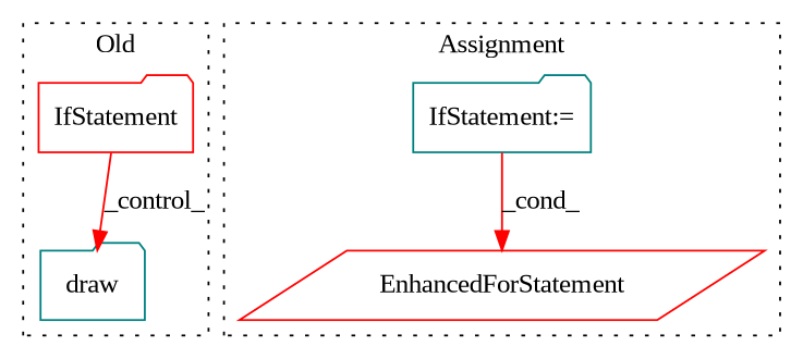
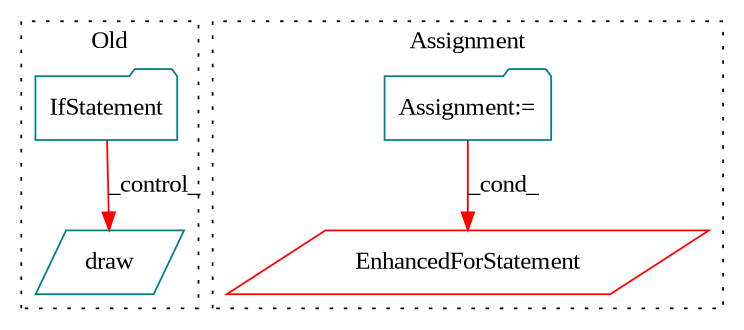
  digraph {
    fontname="Liberation Serif"
    node [color=teal fontname="Liberation Serif" shape=parallelogram]
    edge [color=red fontname="Liberation Serif"]
-   n1 [a=32 l=6 label=draw s=1887 shape=folder]
-   n2 [a=25 color=red l="4,2" label=IfStatement s="538,564" shape=folder]
+   n1 [a=32 l=6 label=draw s=1887]
+   n2 [a=25 l="4,2" label=IfStatement s="538,564" shape=folder]
    n3 [a=70 color=red l="63,2" label=EnhancedForStatement s="1344,1430"]
-   n4 [a=7 l=10 label="IfStatement:=" s=488 shape=folder]
+   n4 [a=7 l=10 label="Assignment:=" s=488 shape=folder]
    subgraph cluster_1 {
      label=Old
      style=dotted
      n1
      n2
    }
    subgraph cluster_2 {
      label=Assignment
      style=dotted
      n3
      n4
    }
    n2 -> n1 [label=_control_]
    n4 -> n3 [label=_cond_]
  }
